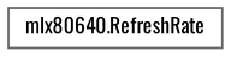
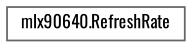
  digraph {
    rankdir=LR
    fontname=Oswald
-   n1 [color=grey40 fillcolor=white fontname=Oswald fontsize=10 height=0.2 label="mlx80640.RefreshRate" shape=box style=filled width=0.4]
+   n1 [color=grey40 fillcolor=white fontname=Oswald fontsize=10 height=0.2 label="mlx90640.RefreshRate" shape=box style=filled width=0.4]
  }
